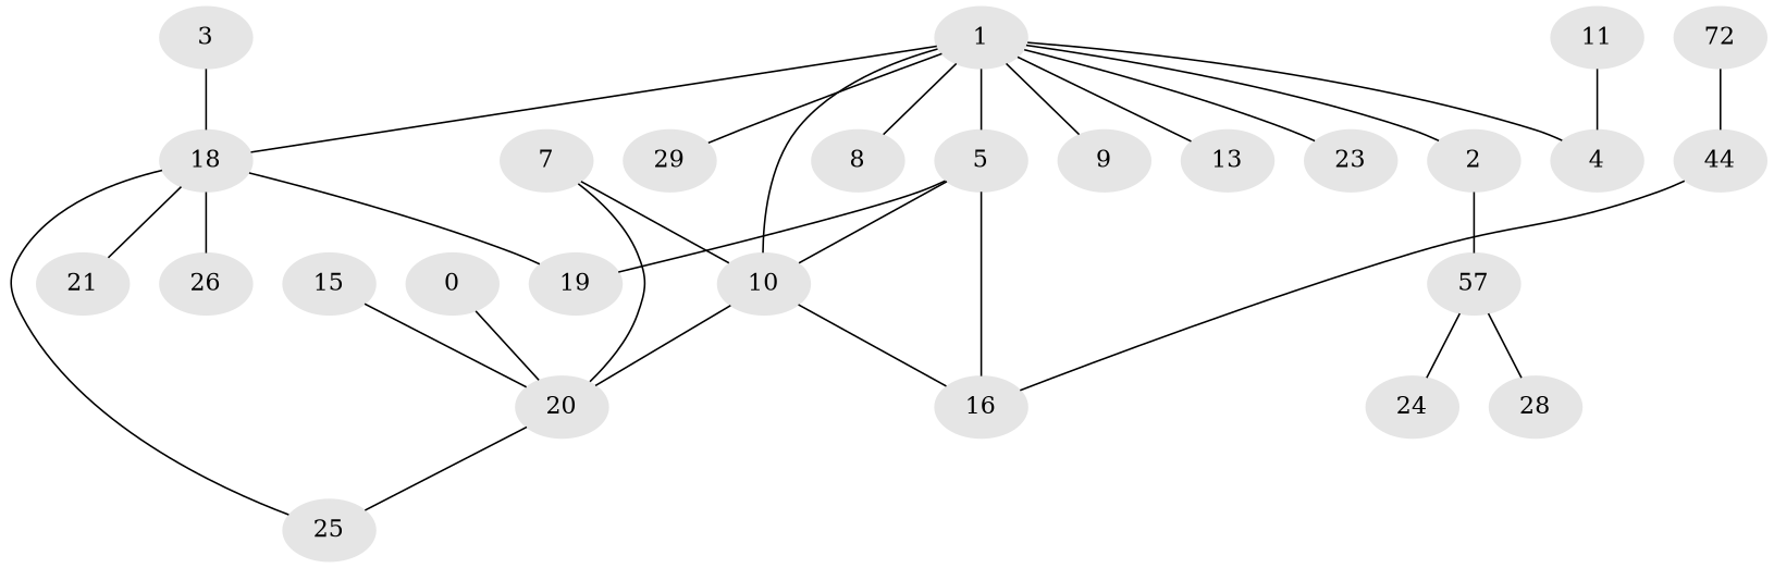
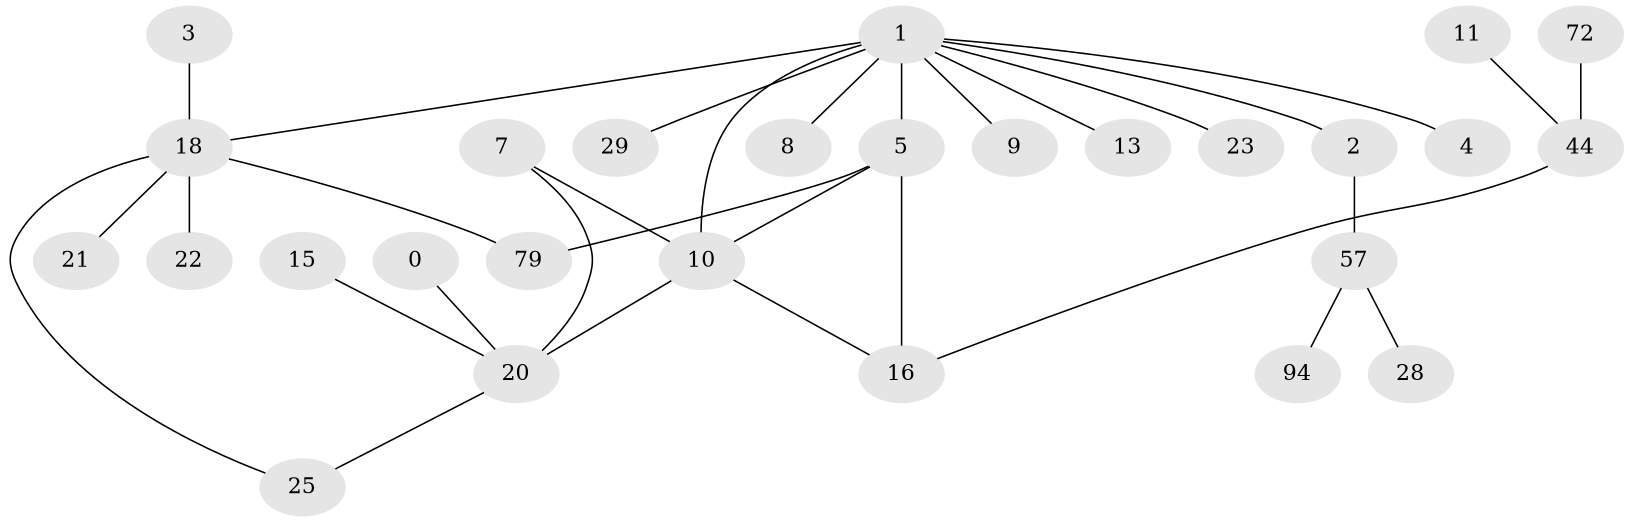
  graph {
    node [color=gray90 style=filled]
    edge [weight=1.0]
    1
    2
    4
    5
    8
    9
    10
    13
    18
    23
    n11 [label=29]
    n12 [label=57]
    16
-   19
+   19 [label=79]
    20
    21
    25
-   26
-   24
+   26 [label=22]
+   24 [label=94]
    28
    3
    n22 [label=0]
    7
    n24 [label=44]
    11
    n26 [label=72]
    15
    1 -- 2
    1 -- 4
    1 -- 5
    1 -- 8
    1 -- 9
    1 -- 10 [weight=2.0]
    1 -- 13
    1 -- 18
    1 -- 23
    1 -- n11
    2 -- n12
    5 -- 10
    5 -- 16
    5 -- 19
    10 -- 16
    10 -- 20
    18 -- 19
    18 -- 21
    18 -- 25
    18 -- 26
    n12 -- 24
    n12 -- 28
    20 -- 25
    3 -- 18
    n22 -- 20
    7 -- 10
    7 -- 20 [weight=2.0]
    n24 -- 16
-   11 -- 4
+   11 -- n24
    n26 -- n24
    15 -- 20
  }
